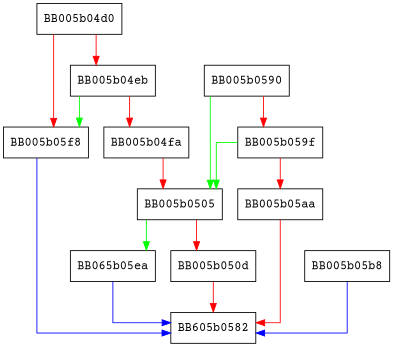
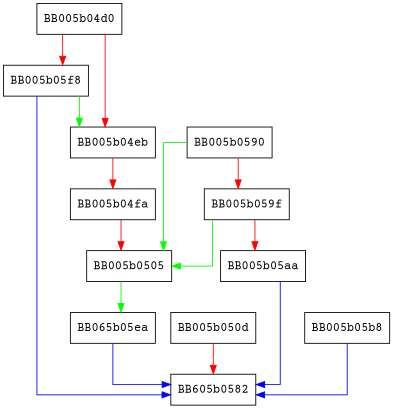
  digraph {
    fontname="Courier Prime"
    splines=ortho
    node [fontname="Courier Prime" shape=box]
    edge [color=red fontname="Courier Prime"]
    BB005b04d0
    BB005b05f8
    BB005b04eb
    n4 [label=BB605b0582]
    BB005b04fa
    BB005b0505
    BB005b0590
    BB005b059f
    n9 [label=BB065b05ea]
    BB005b050d
    BB005b05aa
    BB005b05b8
    BB005b04d0 -> BB005b05f8
    BB005b04d0 -> BB005b04eb
    BB005b05f8 -> n4 [color=blue]
-   BB005b04eb -> BB005b05f8 [color=green]
+   BB005b05f8 -> BB005b04eb [color=green]
    BB005b04eb -> BB005b04fa
    BB005b04fa -> BB005b0505
    BB005b0505 -> n9 [color=green]
-   BB005b0505 -> BB005b050d
    BB005b0590 -> BB005b0505 [color=green]
    BB005b0590 -> BB005b059f
    BB005b059f -> BB005b0505 [color=green]
    BB005b059f -> BB005b05aa
    n9 -> n4 [color=blue]
    BB005b050d -> n4
-   BB005b05aa -> n4
+   BB005b05aa -> n4 [color=blue]
    BB005b05b8 -> n4 [color=blue]
  }
